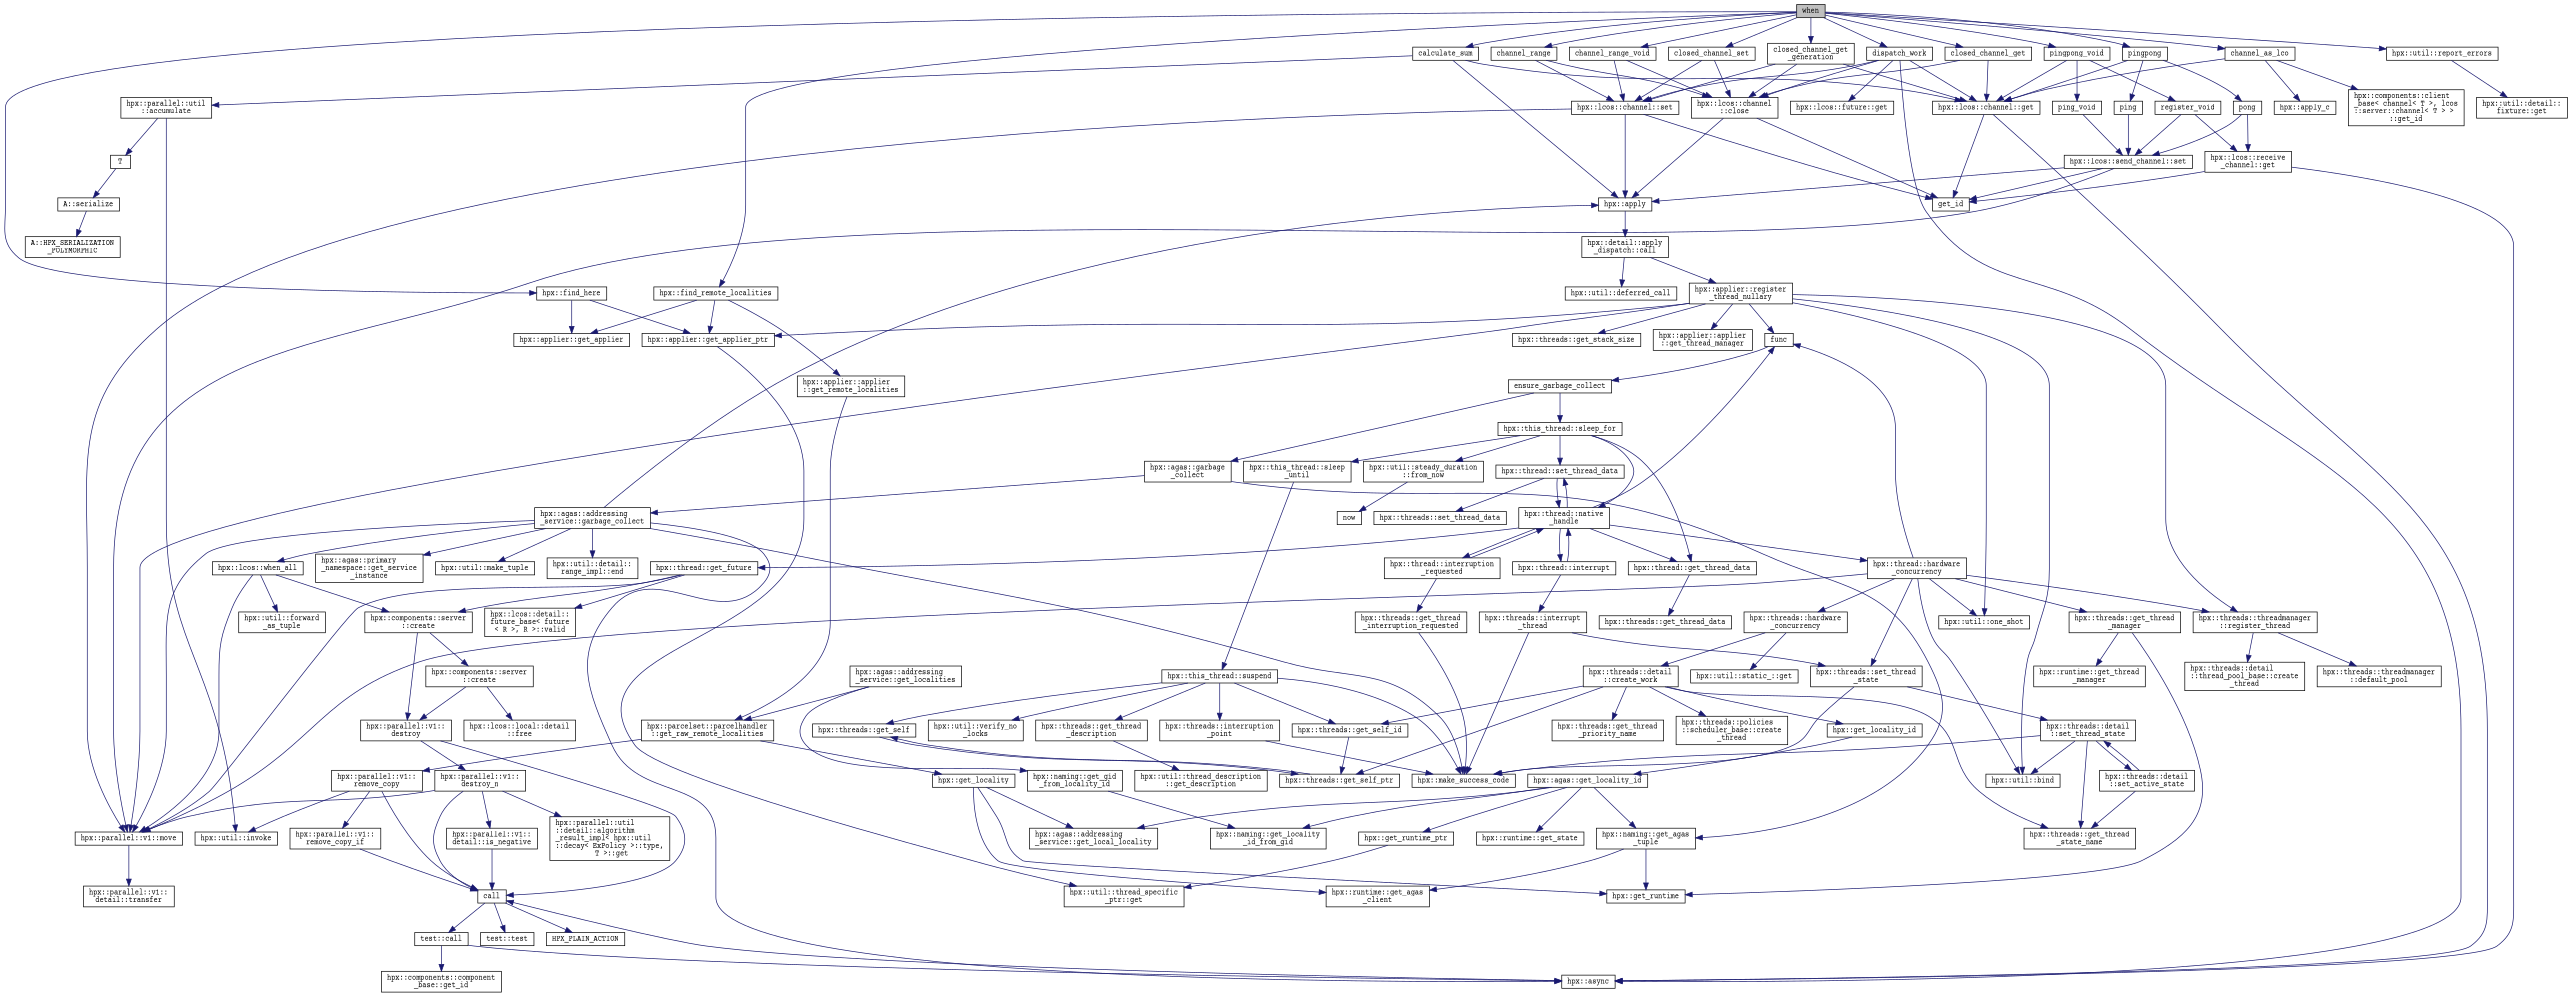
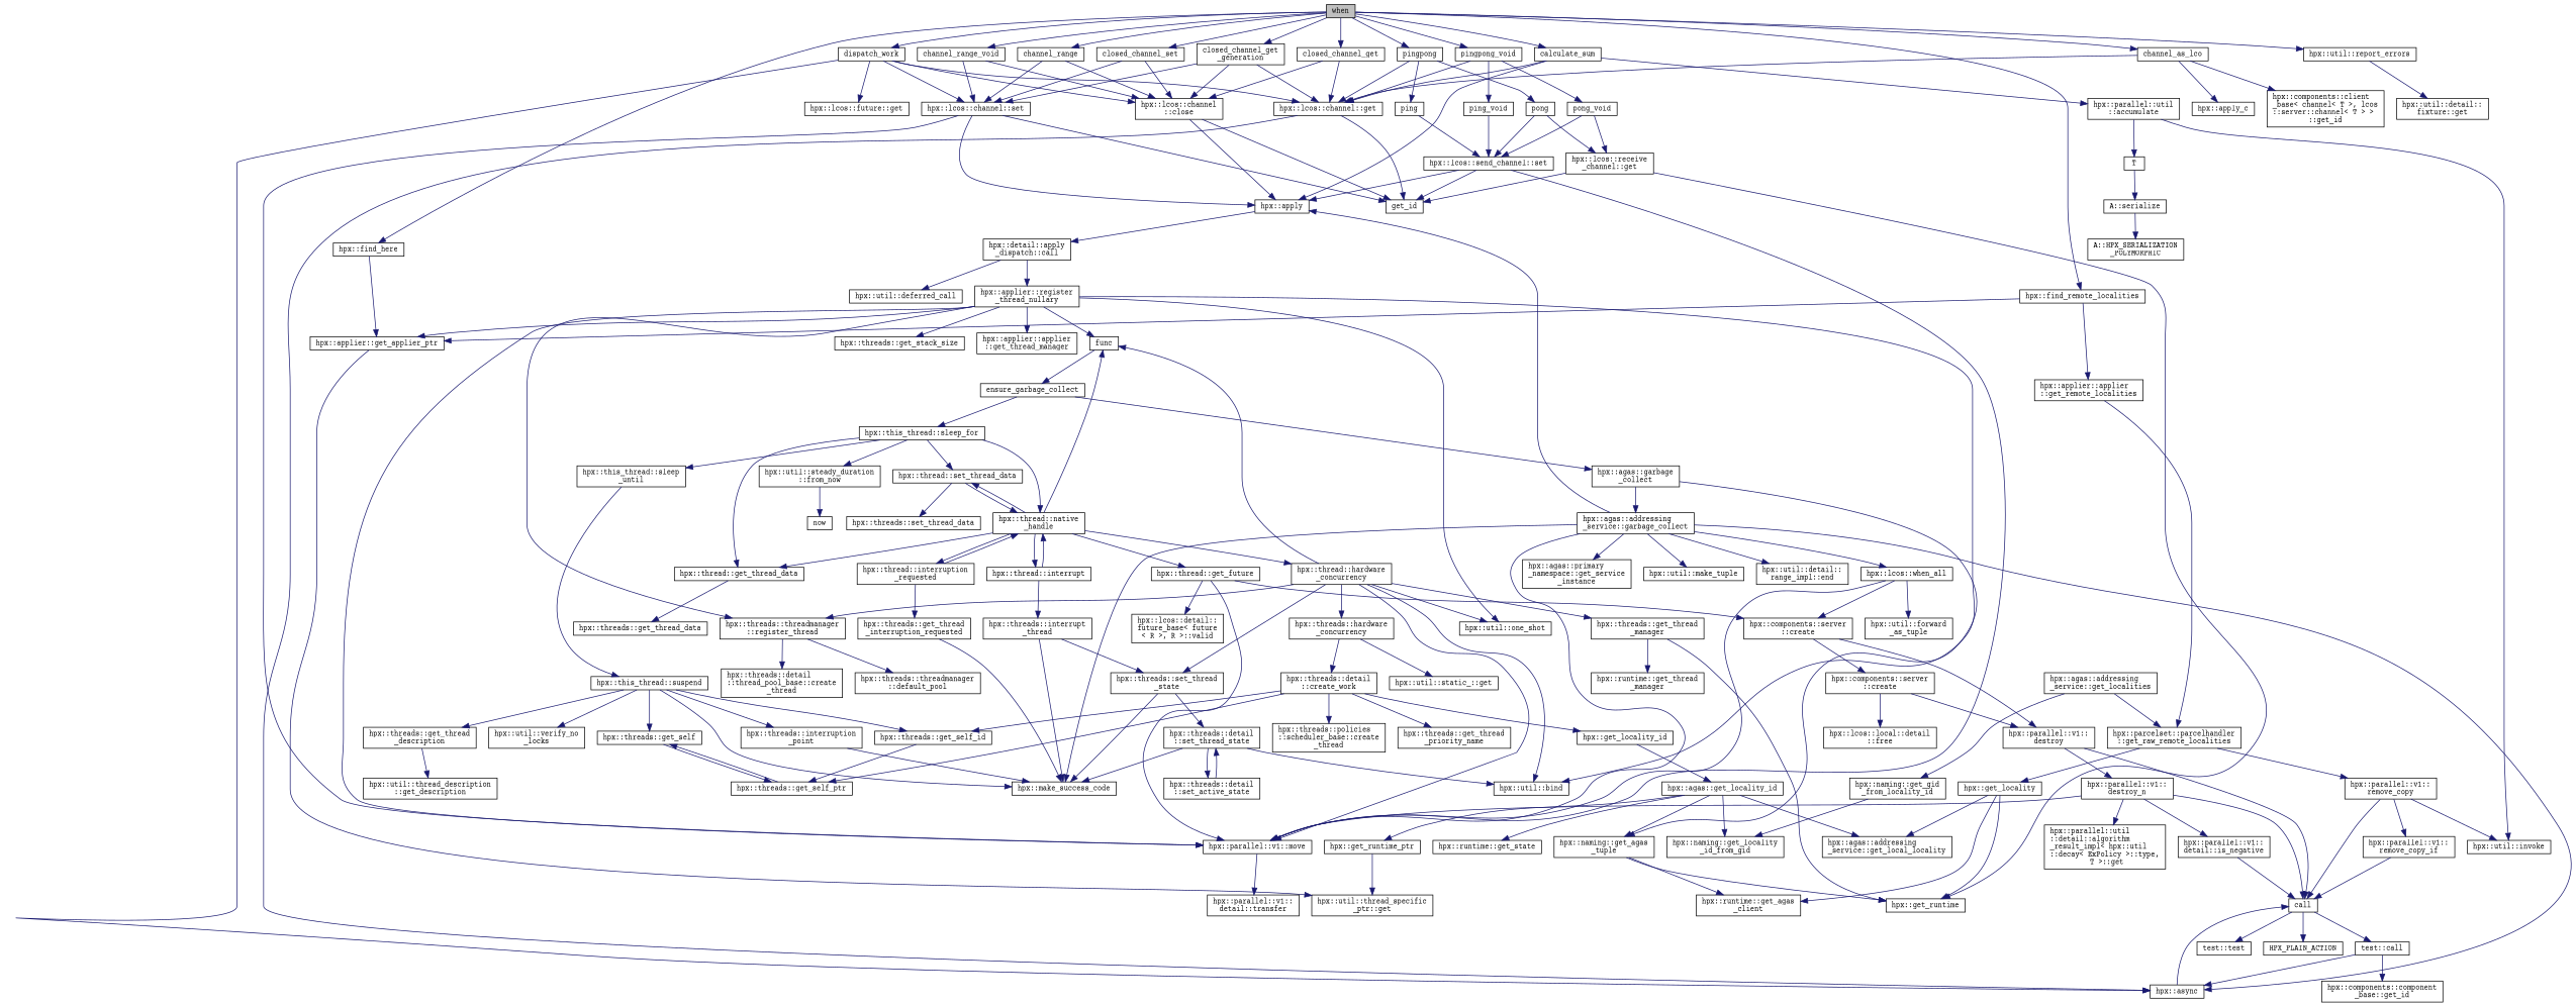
  digraph {
    fontname="Courier Prime"
    rankdir=TB
    node [color=black fillcolor=white fontname="Courier Prime" fontsize=10 shape=record style=filled]
    edge [color=midnightblue fontname="Courier Prime" fontsize=10 labelfontname=Helvetica labelfontsize=10 style=solid]
    n1 [fillcolor=grey75 fontcolor=black height=0.2 label=when width=0.4]
    n2 [height=0.2 label="hpx::find_here" width=0.4]
    n3 [height=0.2 label=calculate_sum width=0.4]
    n4 [height=0.2 label=pingpong width=0.4]
    n5 [height=0.2 label=pingpong_void width=0.4]
    n6 [height=0.2 label=dispatch_work width=0.4]
    n7 [height=0.2 label=channel_range width=0.4]
    n8 [height=0.2 label=channel_range_void width=0.4]
    n9 [height=0.2 label=closed_channel_get width=0.4]
    n10 [height=0.2 label="closed_channel_get\l_generation" width=0.4]
    n11 [height=0.2 label=closed_channel_set width=0.4]
    n12 [height=0.2 label=channel_as_lco width=0.4]
    n13 [height=0.2 label="hpx::find_remote_localities" width=0.4]
    n14 [height=0.2 label="hpx::util::report_errors" width=0.4]
    n15 [height=0.2 label="hpx::applier::get_applier_ptr" width=0.4]
-   n16 [height=0.2 label="hpx::applier::get_applier" width=0.4]
    n17 [height=0.2 label="hpx::apply" width=0.4]
    n18 [height=0.2 label="hpx::lcos::channel::get" width=0.4]
    n19 [height=0.2 label="hpx::parallel::util\l::accumulate" width=0.4]
    n20 [height=0.2 label=ping width=0.4]
    n21 [height=0.2 label=pong width=0.4]
    n22 [height=0.2 label=ping_void width=0.4]
-   n23 [height=0.2 label=register_void width=0.4]
+   n23 [height=0.2 label=pong_void width=0.4]
    n24 [height=0.2 label="hpx::async" width=0.4]
    n25 [height=0.2 label="hpx::lcos::channel::set" width=0.4]
    n26 [height=0.2 label="hpx::lcos::channel\l::close" width=0.4]
    n27 [height=0.2 label="hpx::lcos::future::get" width=0.4]
    n28 [height=0.2 label="hpx::apply_c" width=0.4]
    n29 [height=0.2 label="hpx::components::client\l_base\< channel\< T \>, lcos\l::server::channel\< T \> \>\l::get_id" width=0.4]
    n30 [height=0.2 label="hpx::applier::applier\l::get_remote_localities" width=0.4]
    n31 [height=0.2 label="hpx::util::detail::\lfixture::get" width=0.4]
    n32 [height=0.2 label="hpx::util::thread_specific\l_ptr::get" width=0.4]
    n33 [height=0.2 label="hpx::detail::apply\l_dispatch::call" width=0.4]
    n34 [height=0.2 label=get_id width=0.4]
    n35 [height=0.2 label=T width=0.4]
    n36 [height=0.2 label="hpx::util::invoke" width=0.4]
    n37 [height=0.2 label="hpx::applier::register\l_thread_nullary" width=0.4]
    n38 [height=0.2 label="hpx::util::deferred_call" width=0.4]
    n39 [height=0.2 label=func width=0.4]
    n40 [height=0.2 label="hpx::util::bind" width=0.4]
    n41 [height=0.2 label="hpx::util::one_shot" width=0.4]
    n42 [height=0.2 label="hpx::parallel::v1::move" width=0.4]
    n43 [height=0.2 label="hpx::threads::threadmanager\l::register_thread" width=0.4]
    n44 [height=0.2 label="hpx::threads::get_stack_size" width=0.4]
    n45 [height=0.2 label="hpx::applier::applier\l::get_thread_manager" width=0.4]
    n46 [height=0.2 label=ensure_garbage_collect width=0.4]
    n47 [height=0.2 label="hpx::parallel::v1::\ldetail::transfer" width=0.4]
    n48 [height=0.2 label="hpx::threads::threadmanager\l::default_pool" width=0.4]
    n49 [height=0.2 label="hpx::threads::detail\l::thread_pool_base::create\l_thread" width=0.4]
    n50 [height=0.2 label="hpx::this_thread::sleep_for" width=0.4]
    n51 [height=0.2 label="hpx::agas::garbage\l_collect" width=0.4]
    n52 [height=0.2 label="hpx::this_thread::sleep\l_until" width=0.4]
    n53 [height=0.2 label="hpx::util::steady_duration\l::from_now" width=0.4]
    n54 [height=0.2 label="hpx::thread::get_thread_data" width=0.4]
    n55 [height=0.2 label="hpx::thread::set_thread_data" width=0.4]
    n56 [height=0.2 label="hpx::thread::native\l_handle" width=0.4]
    n57 [height=0.2 label="hpx::naming::get_agas\l_tuple" width=0.4]
    n58 [height=0.2 label="hpx::agas::addressing\l_service::garbage_collect" width=0.4]
    n59 [height=0.2 label="hpx::this_thread::suspend" width=0.4]
    n60 [height=0.2 label=now width=0.4]
    n61 [height=0.2 label="hpx::threads::get_thread_data" width=0.4]
    n62 [height=0.2 label="hpx::threads::set_thread_data" width=0.4]
    n63 [height=0.2 label="hpx::threads::get_self" width=0.4]
    n64 [height=0.2 label="hpx::threads::get_self_id" width=0.4]
    n65 [height=0.2 label="hpx::threads::interruption\l_point" width=0.4]
    n66 [height=0.2 label="hpx::make_success_code" width=0.4]
    n67 [height=0.2 label="hpx::util::verify_no\l_locks" width=0.4]
    n68 [height=0.2 label="hpx::threads::get_thread\l_description" width=0.4]
    n69 [height=0.2 label="hpx::threads::get_self_ptr" width=0.4]
    n70 [height=0.2 label="hpx::util::thread_description\l::get_description" width=0.4]
    n71 [height=0.2 label="hpx::thread::hardware\l_concurrency" width=0.4]
    n72 [height=0.2 label="hpx::thread::interrupt" width=0.4]
    n73 [height=0.2 label="hpx::thread::interruption\l_requested" width=0.4]
    n74 [height=0.2 label="hpx::thread::get_future" width=0.4]
    n75 [height=0.2 label="hpx::threads::hardware\l_concurrency" width=0.4]
    n76 [height=0.2 label="hpx::threads::get_thread\l_manager" width=0.4]
    n77 [height=0.2 label="hpx::threads::set_thread\l_state" width=0.4]
    n78 [height=0.2 label="hpx::threads::interrupt\l_thread" width=0.4]
    n79 [height=0.2 label="hpx::threads::get_thread\l_interruption_requested" width=0.4]
    n80 [height=0.2 label="hpx::lcos::detail::\lfuture_base\< future\l\< R \>, R \>::valid" width=0.4]
    n81 [height=0.2 label="hpx::components::server\l::create" width=0.4]
    n82 [height=0.2 label="hpx::util::static_::get" width=0.4]
    n83 [height=0.2 label="hpx::threads::detail\l::create_work" width=0.4]
    n84 [height=0.2 label="hpx::get_runtime" width=0.4]
    n85 [height=0.2 label="hpx::runtime::get_thread\l_manager" width=0.4]
    n86 [height=0.2 label="hpx::threads::detail\l::set_thread_state" width=0.4]
-   n87 [height=0.2 label="hpx::threads::get_thread\l_state_name" width=0.4]
    n88 [height=0.2 label="hpx::threads::detail\l::set_active_state" width=0.4]
    n89 [height=0.2 label="hpx::threads::get_thread\l_priority_name" width=0.4]
    n90 [height=0.2 label="hpx::get_locality_id" width=0.4]
    n91 [height=0.2 label="hpx::threads::policies\l::scheduler_base::create\l_thread" width=0.4]
    n92 [height=0.2 label="hpx::agas::get_locality_id" width=0.4]
    n93 [height=0.2 label="hpx::get_runtime_ptr" width=0.4]
    n94 [height=0.2 label="hpx::runtime::get_state" width=0.4]
    n95 [height=0.2 label="hpx::agas::addressing\l_service::get_local_locality" width=0.4]
    n96 [height=0.2 label="hpx::naming::get_locality\l_id_from_gid" width=0.4]
    n97 [height=0.2 label="hpx::runtime::get_agas\l_client" width=0.4]
    n98 [height=0.2 label="hpx::components::server\l::create" width=0.4]
    n99 [height=0.2 label="hpx::parallel::v1::\ldestroy" width=0.4]
    n100 [height=0.2 label="hpx::lcos::local::detail\l::free" width=0.4]
    n101 [height=0.2 label=call width=0.4]
    n102 [height=0.2 label="hpx::parallel::v1::\ldestroy_n" width=0.4]
    n103 [height=0.2 label="test::test" width=0.4]
    n104 [height=0.2 label=HPX_PLAIN_ACTION width=0.4]
    n105 [height=0.2 label="test::call" width=0.4]
    n106 [height=0.2 label="hpx::parallel::v1::\ldetail::is_negative" width=0.4]
    n107 [height=0.2 label="hpx::parallel::util\l::detail::algorithm\l_result_impl\< hpx::util\l::decay\< ExPolicy \>::type,\l T \>::get" width=0.4]
    n108 [height=0.2 label="hpx::components::component\l_base::get_id" width=0.4]
    n109 [height=0.2 label="hpx::agas::primary\l_namespace::get_service\l_instance" width=0.4]
    n110 [height=0.2 label="hpx::util::make_tuple" width=0.4]
    n111 [height=0.2 label="hpx::util::detail::\lrange_impl::end" width=0.4]
    n112 [height=0.2 label="hpx::lcos::when_all" width=0.4]
    n113 [height=0.2 label="hpx::util::forward\l_as_tuple" width=0.4]
    n114 [height=0.2 label="A::serialize" width=0.4]
    n115 [height=0.2 label="A::HPX_SERIALIZATION\l_POLYMORPHIC" width=0.4]
    n116 [height=0.2 label="hpx::lcos::send_channel::set" width=0.4]
    n117 [height=0.2 label="hpx::lcos::receive\l_channel::get" width=0.4]
    n118 [height=0.2 label="hpx::parcelset::parcelhandler\l::get_raw_remote_localities" width=0.4]
    n119 [height=0.2 label="hpx::parallel::v1::\lremove_copy" width=0.4]
    n120 [height=0.2 label="hpx::get_locality" width=0.4]
    n121 [height=0.2 label="hpx::agas::addressing\l_service::get_localities" width=0.4]
    n122 [height=0.2 label="hpx::naming::get_gid\l_from_locality_id" width=0.4]
    n123 [height=0.2 label="hpx::parallel::v1::\lremove_copy_if" width=0.4]
    n1 -> n2
    n1 -> n3
    n1 -> n4
    n1 -> n5
    n1 -> n6
    n1 -> n7
    n1 -> n8
    n1 -> n9
    n1 -> n10
    n1 -> n11
    n1 -> n12
    n1 -> n13
    n1 -> n14
    n2 -> n15
-   n2 -> n16
    n3 -> n17
    n3 -> n18
    n3 -> n19
    n4 -> n18
    n4 -> n20
    n4 -> n21
    n5 -> n18
    n5 -> n22
    n5 -> n23
    n6 -> n18
    n6 -> n24
    n6 -> n25
    n6 -> n26
    n6 -> n27
    n7 -> n25
    n7 -> n26
    n8 -> n25
    n8 -> n26
    n9 -> n18
    n9 -> n26
    n10 -> n18
    n10 -> n25
    n10 -> n26
    n11 -> n25
    n11 -> n26
    n12 -> n18
    n12 -> n28
    n12 -> n29
    n13 -> n15
-   n13 -> n16
    n13 -> n30
    n14 -> n31
    n15 -> n32
    n17 -> n33
    n18 -> n24
    n18 -> n34
    n19 -> n35
    n19 -> n36
    n20 -> n116
    n21 -> n116
    n21 -> n117
    n22 -> n116
    n23 -> n116
    n23 -> n117
    n24 -> n101
    n25 -> n17
    n25 -> n34
    n25 -> n42
    n26 -> n17
    n26 -> n34
    n30 -> n118
    n33 -> n37
    n33 -> n38
    n35 -> n114
    n37 -> n15
    n37 -> n39
    n37 -> n40
    n37 -> n41
    n37 -> n42
    n37 -> n43
    n37 -> n44
    n37 -> n45
    n39 -> n46
    n42 -> n47
    n43 -> n48
    n43 -> n49
    n46 -> n50
    n46 -> n51
    n50 -> n52
    n50 -> n53
    n50 -> n54
    n50 -> n55
    n50 -> n56
    n51 -> n57
    n51 -> n58
    n52 -> n59
    n53 -> n60
    n54 -> n61
    n55 -> n56
    n55 -> n62
    n56 -> n39
    n56 -> n54
    n56 -> n55
    n56 -> n71
    n56 -> n72
    n56 -> n73
    n56 -> n74
    n57 -> n84
    n57 -> n97
    n58 -> n17
    n58 -> n24
    n58 -> n42
    n58 -> n66
    n58 -> n109
    n58 -> n110
    n58 -> n111
    n58 -> n112
    n59 -> n63
    n59 -> n64
    n59 -> n65
    n59 -> n66
    n59 -> n67
    n59 -> n68
    n63 -> n69
    n64 -> n69
    n65 -> n66
    n68 -> n70
    n69 -> n63
    n71 -> n39
    n71 -> n40
    n71 -> n41
    n71 -> n42
    n71 -> n43
    n71 -> n75
    n71 -> n76
    n71 -> n77
    n72 -> n56
    n72 -> n78
    n73 -> n56
    n73 -> n79
    n74 -> n42
    n74 -> n80
    n74 -> n81
    n75 -> n82
    n75 -> n83
    n76 -> n84
    n76 -> n85
    n77 -> n66
    n77 -> n86
    n78 -> n66
    n78 -> n77
    n79 -> n66
    n81 -> n98
    n81 -> n99
    n83 -> n64
    n83 -> n69
-   n83 -> n87
    n83 -> n89
    n83 -> n90
    n83 -> n91
    n86 -> n40
    n86 -> n66
-   n86 -> n87
    n86 -> n88
    n88 -> n86
-   n88 -> n87
    n90 -> n92
    n92 -> n57
    n92 -> n93
    n92 -> n94
    n92 -> n95
    n92 -> n96
    n93 -> n32
    n98 -> n99
    n98 -> n100
    n99 -> n101
    n99 -> n102
    n101 -> n103
    n101 -> n104
    n101 -> n105
    n102 -> n42
    n102 -> n101
    n102 -> n106
    n102 -> n107
    n105 -> n24
    n105 -> n108
    n106 -> n101
    n112 -> n42
    n112 -> n81
    n112 -> n113
    n114 -> n115
    n116 -> n17
    n116 -> n34
    n116 -> n42
-   n117 -> n24
+   n117 -> n84
    n117 -> n34
    n118 -> n119
    n118 -> n120
    n119 -> n36
    n119 -> n101
    n119 -> n123
    n120 -> n84
    n120 -> n95
    n120 -> n97
    n121 -> n118
    n121 -> n122
    n122 -> n96
    n123 -> n101
  }
